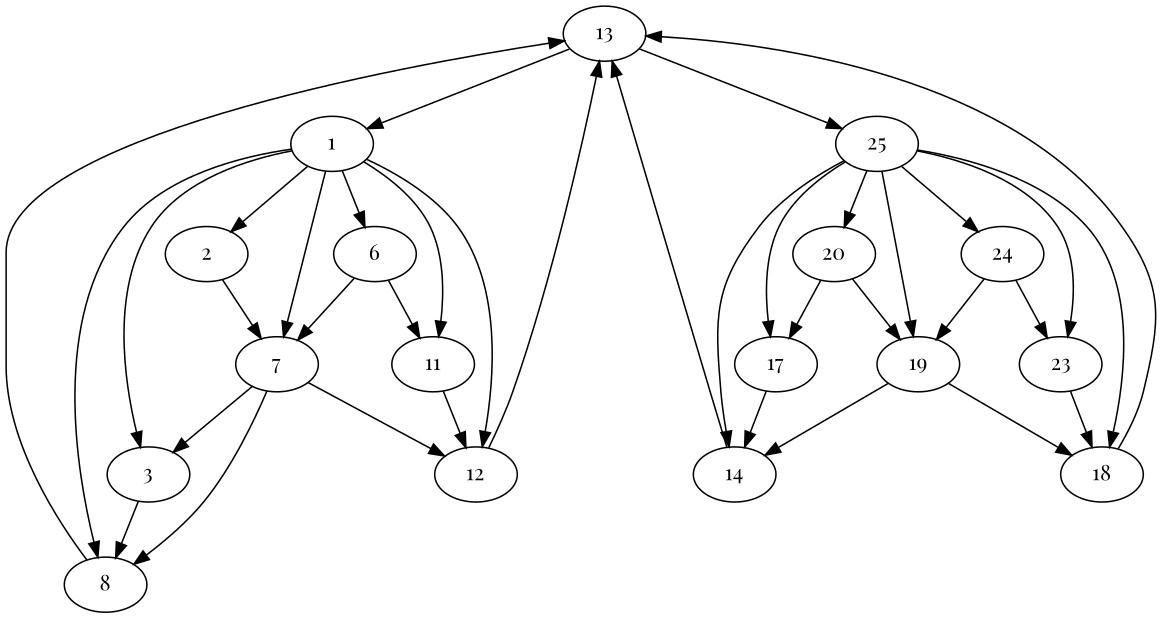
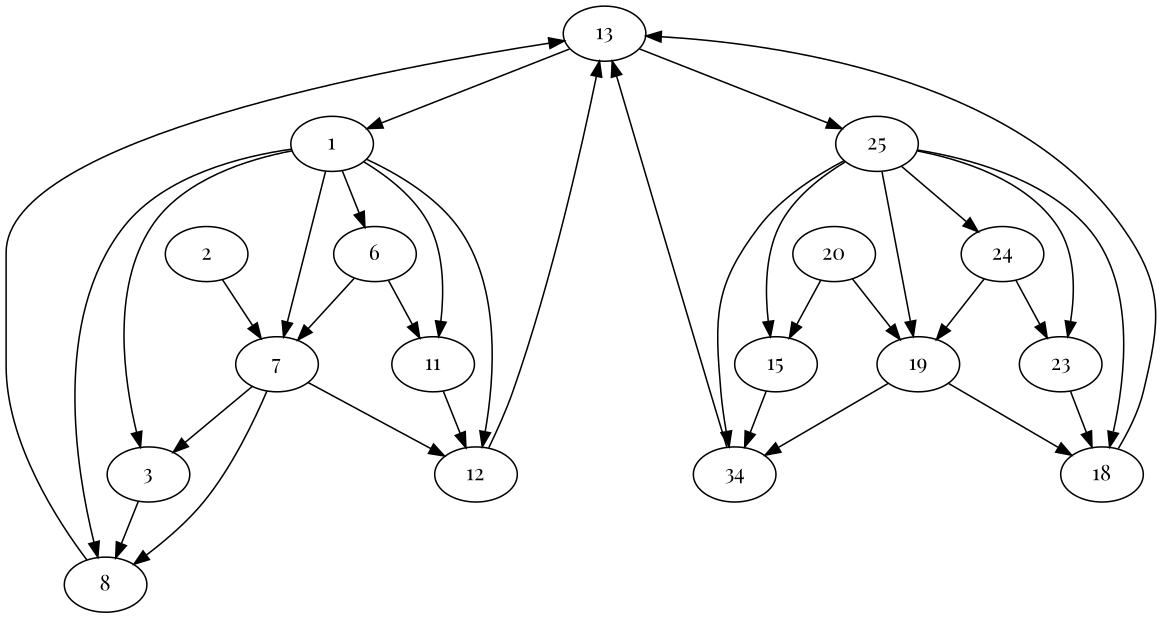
  digraph {
    fontname="Playfair Display"
    node [fontname="Playfair Display"]
    edge [fontname="Playfair Display"]
    13
    1
    25
    2
    3
    6
    11
    7
    12
    8
-   14
+   14 [label=34]
    18
-   15 [label=17]
+   15
    19
    20
    23
    24
    13 -> 1
    13 -> 25
-   1 -> 2
    1 -> 3
    1 -> 6
    1 -> 11
    1 -> 7
    1 -> 12
    1 -> 8
    25 -> 14
    25 -> 18
    25 -> 15
    25 -> 19
-   25 -> 20
    25 -> 23
    25 -> 24
    2 -> 7
    3 -> 8
    6 -> 11
    6 -> 7
    11 -> 12
    7 -> 3
    7 -> 12
    7 -> 8
    12 -> 13
    8 -> 13
    14 -> 13
    18 -> 13
    15 -> 14
    19 -> 14
    19 -> 18
    20 -> 15
    20 -> 19
    23 -> 18
    24 -> 19
    24 -> 23
  }
